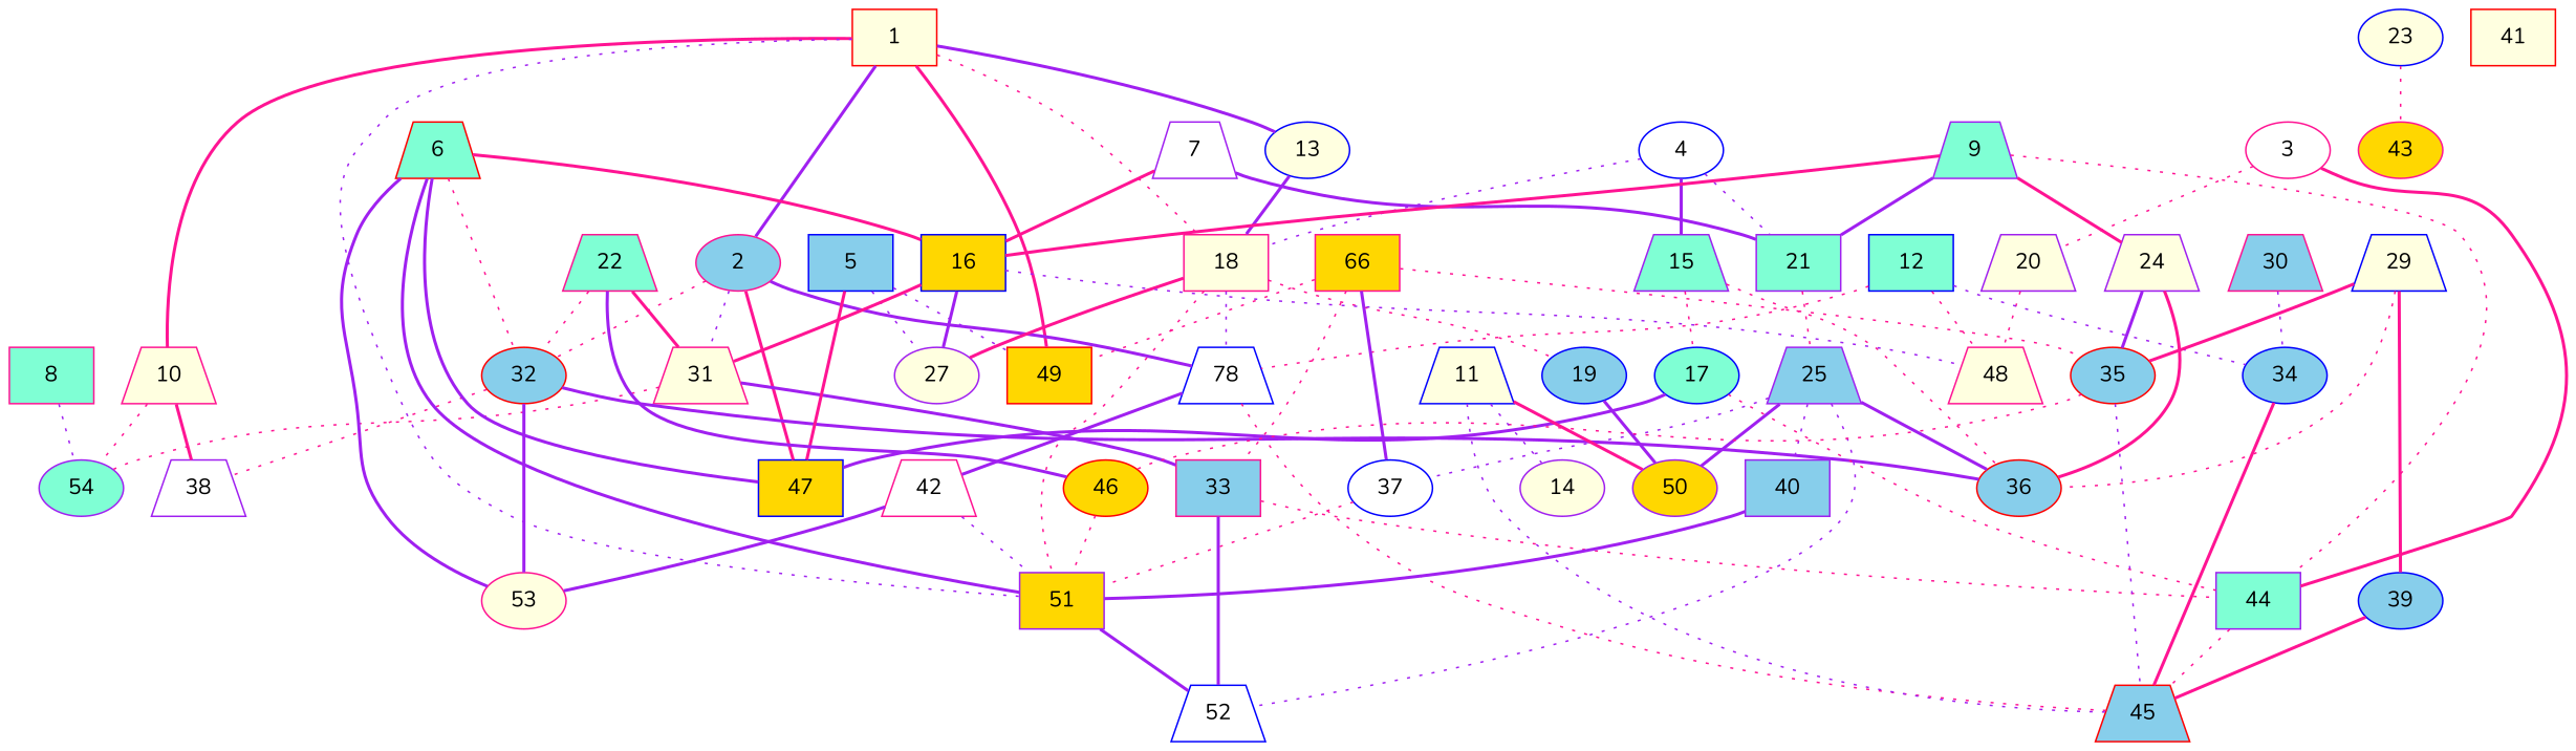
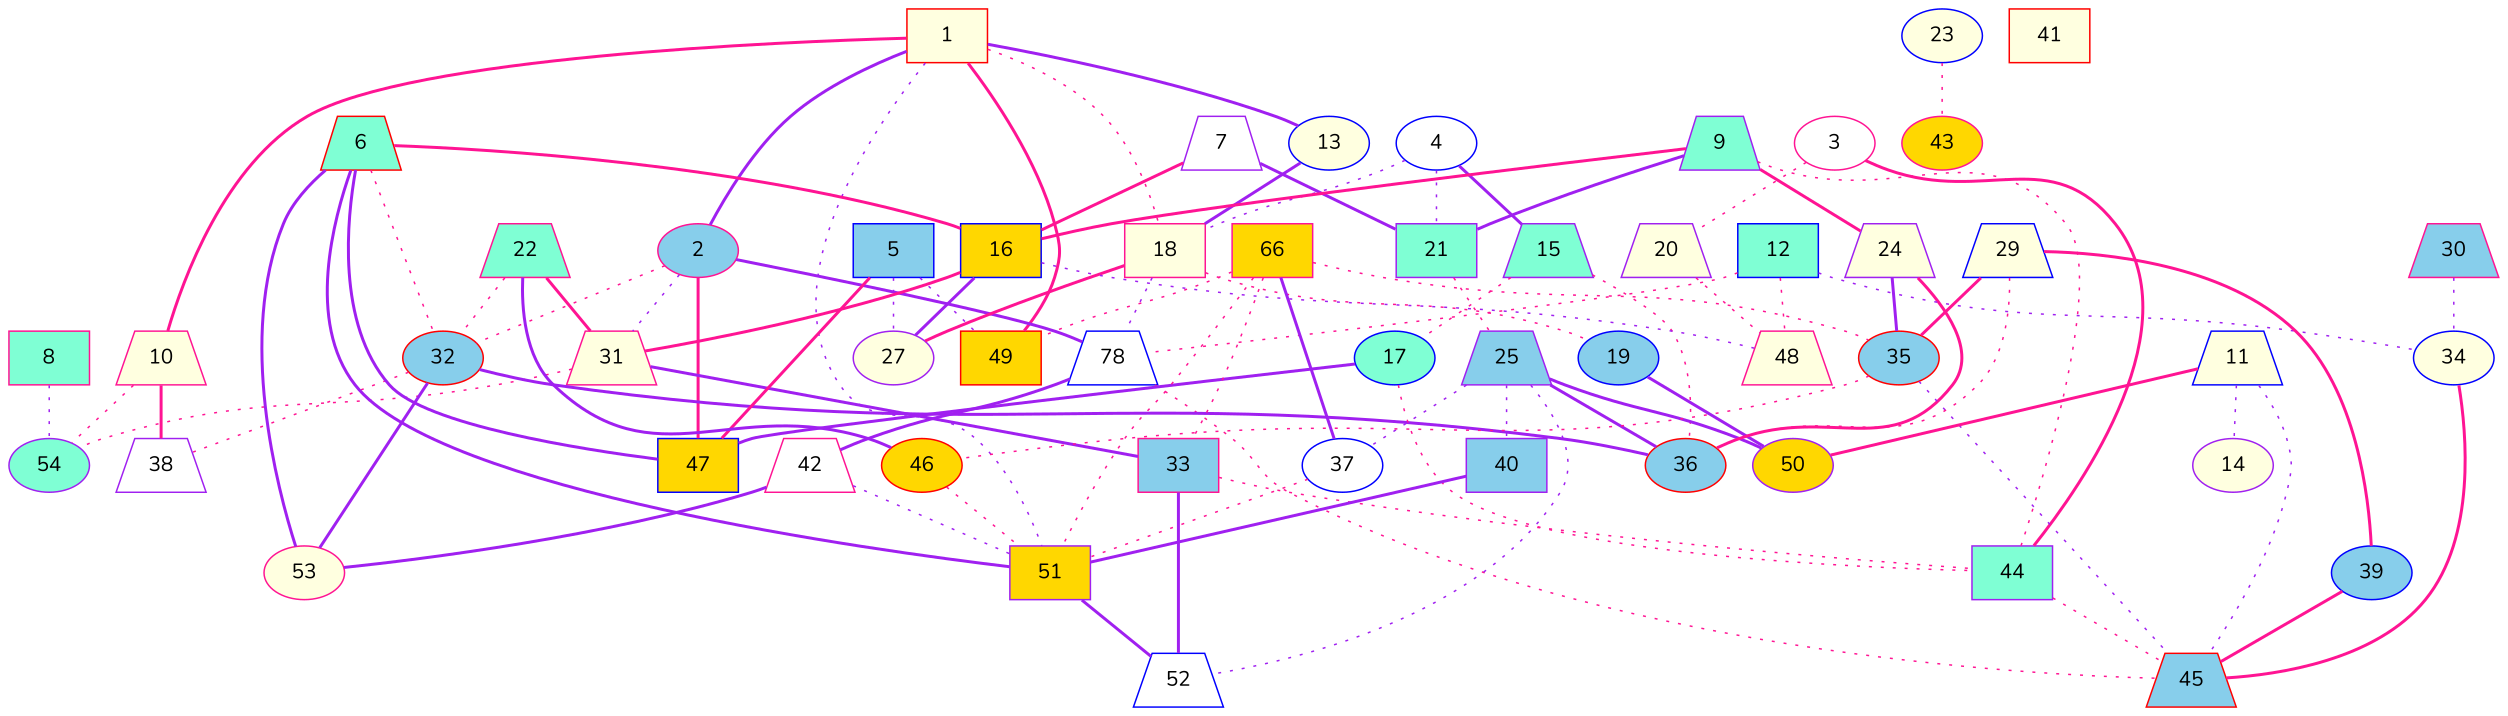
  graph {
    fontname=Nunito
    node [color=blue fillcolor=lightyellow fontname=Nunito shape=ellipse style=filled]
    edge [color=deeppink fontname=Nunito style=dotted]
    1 [color=red shape=box]
    2 [color=deeppink fillcolor=skyblue]
    10 [color=deeppink shape=trapezium]
    13
    18 [color=deeppink shape=box]
    49 [color=red fillcolor=gold shape=box]
    51 [color=purple fillcolor=gold shape=box]
    n8 [fillcolor=white label=78 shape=trapezium]
    31 [color=deeppink shape=trapezium]
    32 [color=red fillcolor=skyblue]
    47 [fillcolor=gold shape=box]
    54 [color=purple fillcolor=aquamarine]
    38 [color=purple fillcolor=white shape=trapezium]
    27 [color=purple]
    19 [fillcolor=skyblue]
    52 [fillcolor=white shape=trapezium]
    45 [color=red fillcolor=skyblue shape=trapezium]
    42 [color=deeppink fillcolor=white shape=trapezium]
    33 [color=deeppink fillcolor=skyblue shape=box]
    53 [color=deeppink]
    36 [color=red fillcolor=skyblue]
    3 [color=deeppink fillcolor=white]
    20 [color=purple shape=trapezium]
    44 [color=purple fillcolor=aquamarine shape=box]
    48 [color=deeppink shape=trapezium]
    4 [fillcolor=white]
    15 [color=purple fillcolor=aquamarine shape=trapezium]
    21 [color=purple fillcolor=aquamarine shape=box]
    17 [fillcolor=aquamarine]
    25 [color=purple fillcolor=skyblue shape=trapezium]
    5 [fillcolor=skyblue shape=box]
    6 [color=red fillcolor=aquamarine shape=trapezium]
    16 [fillcolor=gold shape=box]
    7 [color=purple fillcolor=white shape=trapezium]
    9 [color=purple fillcolor=aquamarine shape=trapezium]
    24 [color=purple shape=trapezium]
    8 [color=deeppink fillcolor=aquamarine shape=box]
    35 [color=red fillcolor=skyblue]
    11 [shape=trapezium]
    14 [color=purple]
    50 [color=purple fillcolor=gold]
    12 [fillcolor=aquamarine shape=box]
-   34 [fillcolor=skyblue]
+   34
    39 [fillcolor=skyblue]
    37 [fillcolor=white]
    40 [color=purple fillcolor=skyblue shape=box]
    22 [color=deeppink fillcolor=aquamarine shape=trapezium]
    46 [color=red fillcolor=gold]
    43 [color=deeppink fillcolor=gold]
    23
    n51 [color=deeppink fillcolor=gold label=66 shape=box]
    29 [shape=trapezium]
    30 [color=deeppink fillcolor=skyblue shape=trapezium]
    41 [color=red shape=box]
    1 -- 2 [color=purple style=bold]
    1 -- 10 [style=bold]
    1 -- 13 [color=purple style=bold]
    1 -- 18
    1 -- 49 [style=bold]
    1 -- 51 [color=purple]
    2 -- n8 [color=purple style=bold]
    2 -- 31 [color=purple]
    2 -- 32
    2 -- 47 [style=bold]
    10 -- 54
    10 -- 38 [style=bold]
    13 -- 18 [color=purple style=bold]
-   18 -- 51
+   n51 -- 51
    18 -- n8 [color=purple]
    18 -- 27 [style=bold]
    18 -- 19
    51 -- 52 [color=purple style=bold]
    n8 -- 45
    n8 -- 42 [color=purple style=bold]
    31 -- 54
    31 -- 33 [color=purple style=bold]
    32 -- 38
    32 -- 53 [color=purple style=bold]
    32 -- 36 [color=purple style=bold]
    19 -- 50 [color=purple style=bold]
    42 -- 51 [color=purple]
    42 -- 53 [color=purple style=bold]
    33 -- 52 [color=purple style=bold]
    33 -- 44
    3 -- 20
    3 -- 44 [style=bold]
    20 -- 48
    44 -- 45
    4 -- 18 [color=purple]
    4 -- 15 [color=purple style=bold]
    4 -- 21 [color=purple]
    15 -- 36
    15 -- 17
    21 -- 25
    17 -- 47 [color=purple style=bold]
    17 -- 44
    25 -- 52 [color=purple]
    25 -- 36 [color=purple style=bold]
    25 -- 50 [color=purple style=bold]
    25 -- 37 [color=purple]
    25 -- 40 [color=purple]
    5 -- 49 [color=purple]
    5 -- 47 [style=bold]
    5 -- 27 [color=purple]
    6 -- 51 [color=purple style=bold]
    6 -- 32
    6 -- 47 [color=purple style=bold]
    6 -- 53 [color=purple style=bold]
    6 -- 16 [style=bold]
    16 -- 31 [style=bold]
    16 -- 27 [color=purple style=bold]
    16 -- 48 [color=purple]
    7 -- 21 [color=purple style=bold]
    7 -- 16 [style=bold]
    9 -- 44
    9 -- 21 [color=purple style=bold]
    9 -- 16 [style=bold]
    9 -- 24 [style=bold]
    24 -- 36 [style=bold]
    24 -- 35 [color=purple style=bold]
    8 -- 54 [color=purple]
    35 -- 45 [color=purple]
    35 -- 46
    11 -- 45 [color=purple]
    11 -- 14 [color=purple]
    11 -- 50 [style=bold]
    12 -- n8
    12 -- 48
    12 -- 34 [color=purple]
    34 -- 45 [style=bold]
    39 -- 45 [style=bold]
    37 -- 51
    40 -- 51 [color=purple style=bold]
    22 -- 31 [style=bold]
    22 -- 32
    22 -- 46 [color=purple style=bold]
    46 -- 51
    23 -- 43
    n51 -- 49
    n51 -- 33
    n51 -- 35
    n51 -- 37 [color=purple style=bold]
    29 -- 36
    29 -- 35 [style=bold]
    29 -- 39 [style=bold]
    30 -- 34 [color=purple]
  }
